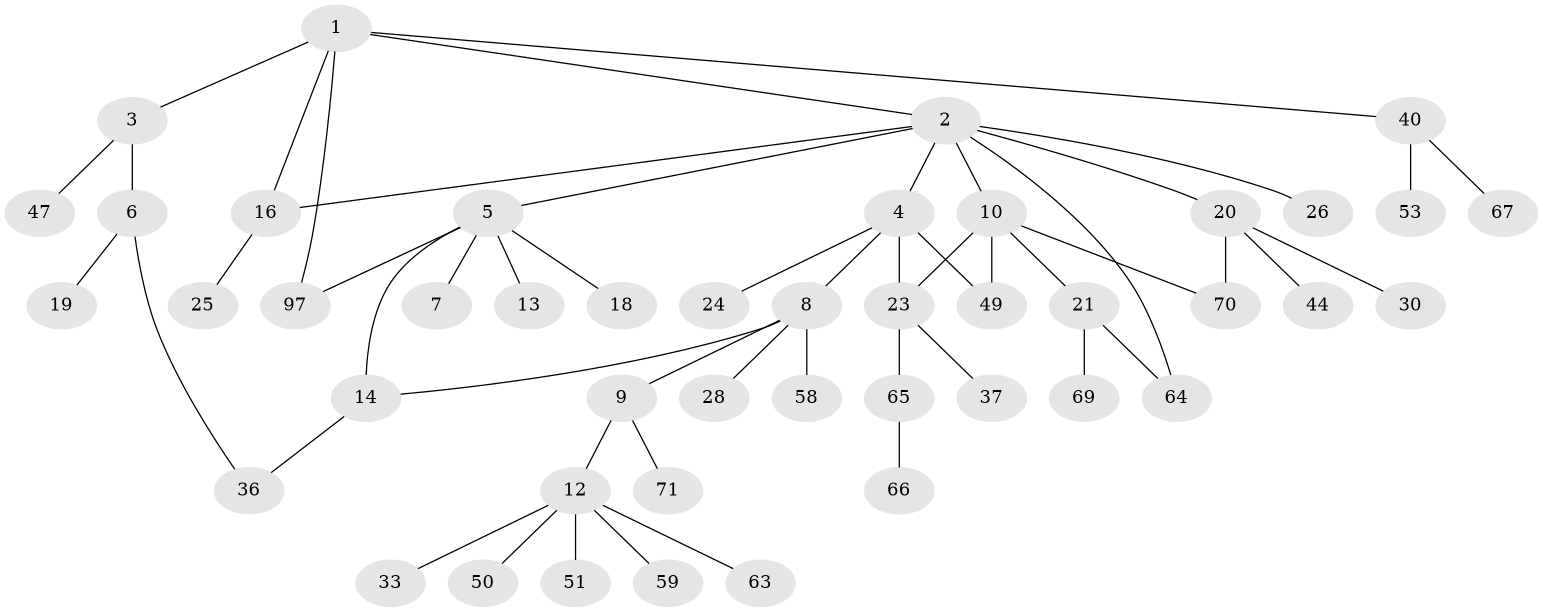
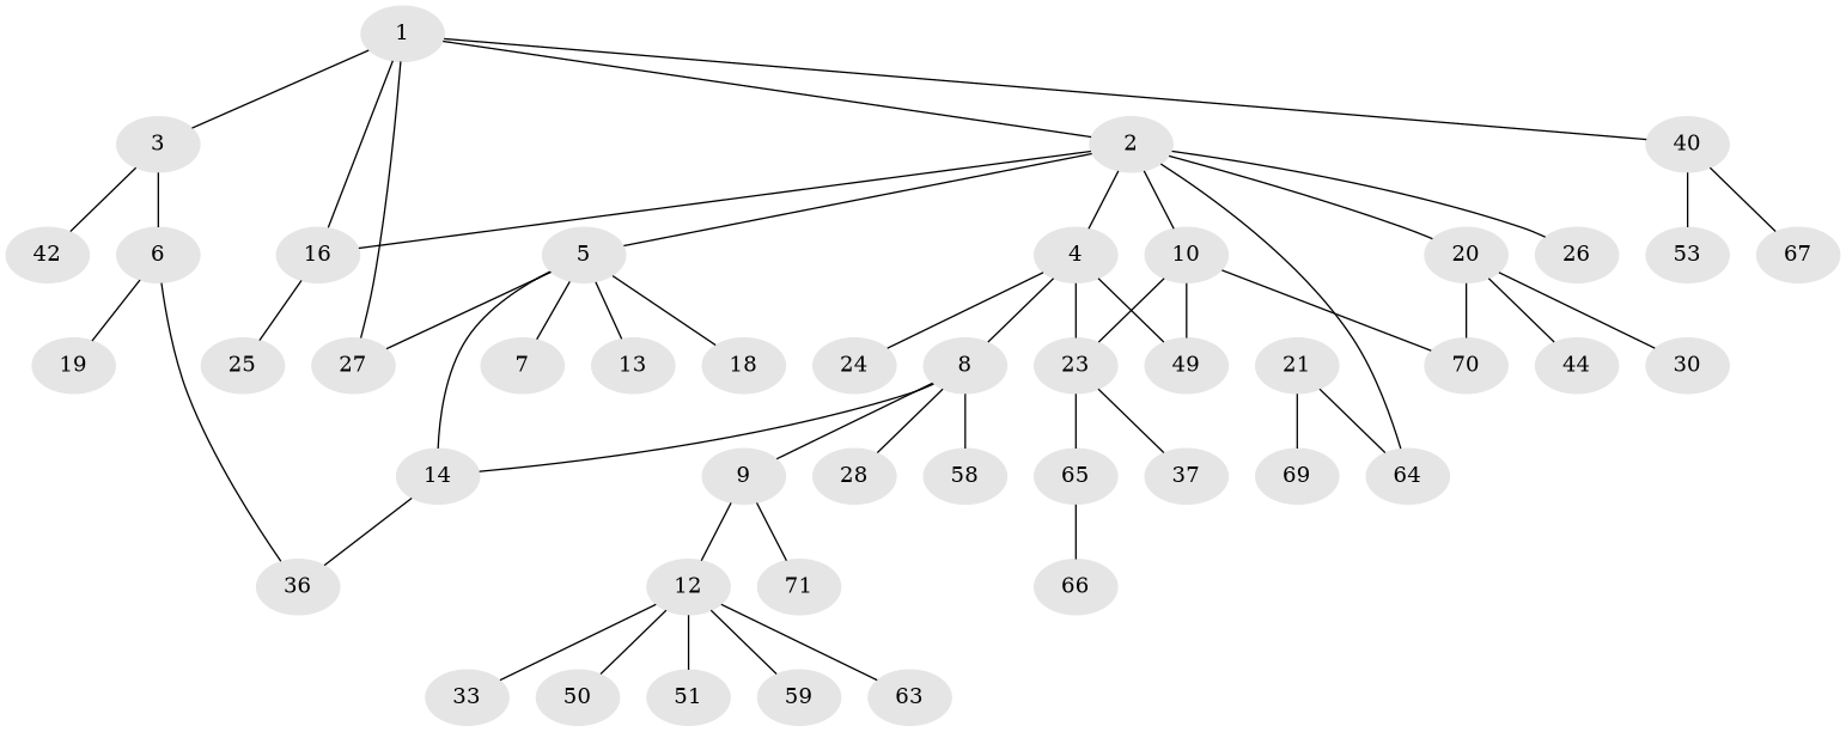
  graph {
    node [color=gray90 style=filled]
    1 [super="+17"]
    2 [super="+11"]
    3
    16 [super="+34"]
-   27 [super="+46" label=97]
+   27 [super="+46"]
    40 [super="+43"]
    4 [super="+32"]
    5 [super="+35"]
    10 [super="+57"]
    20 [super="+28"]
    26
    64
    6 [super="+22"]
-   42 [super="+52" label=47]
+   42 [super="+52"]
    25
    53
    67
    8 [super="+15"]
    23 [super="+29"]
    24
    49
    7 [super="+56"]
    13
    18
    14 [super="+60"]
    21 [super="+54"]
    70
    30
    44
    19 [super="+61"]
    36
    9 [super="+39"]
    n33 [label=28 super="+41"]
    58
    37 [super="+45"]
    65
    12 [super="+47"]
    33 [super="+48"]
    50
    51 [super="+62"]
    59
    63
    n43 [label=71]
    69
    66
    1 -- 2
    1 -- 3
    1 -- 16
    1 -- 27
    1 -- 40
    2 -- 16
    2 -- 4
    2 -- 5
    2 -- 10
    2 -- 20
    2 -- 26
    2 -- 64
    3 -- 6
    3 -- 42
    16 -- 25
    40 -- 53
    40 -- 67
    4 -- 8
    4 -- 23
    4 -- 24
    4 -- 49
    5 -- 27
    5 -- 7
    5 -- 13
    5 -- 18
    5 -- 14
    10 -- 23
    10 -- 49
-   10 -- 21
    10 -- 70
    20 -- 70
    20 -- 30
    20 -- 44
    6 -- 19
    6 -- 36
    8 -- 14
    8 -- 9
    8 -- n33
    8 -- 58
    23 -- 37
    23 -- 65
    14 -- 36
    21 -- 64
    21 -- 69
    9 -- 12
    9 -- n43
    65 -- 66
    12 -- 33
    12 -- 50
    12 -- 51
    12 -- 59
    12 -- 63
  }
